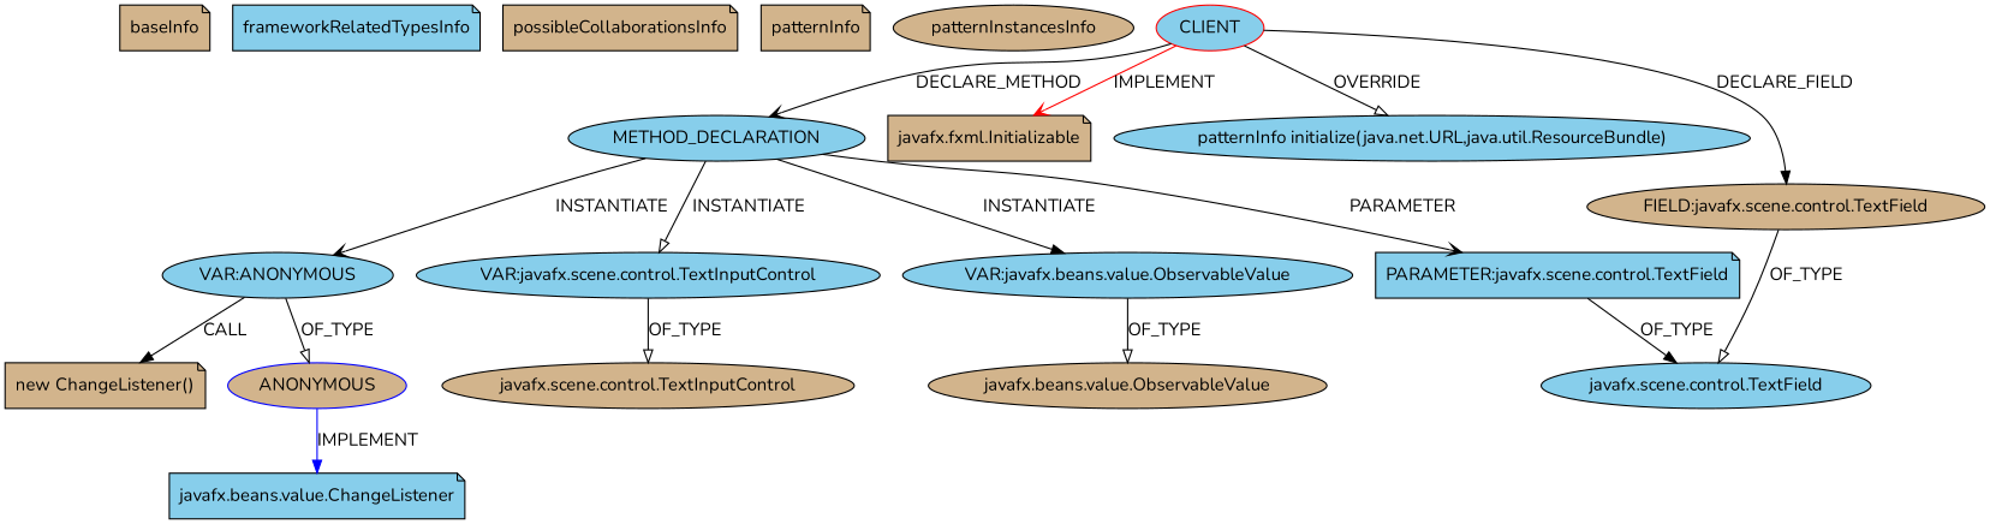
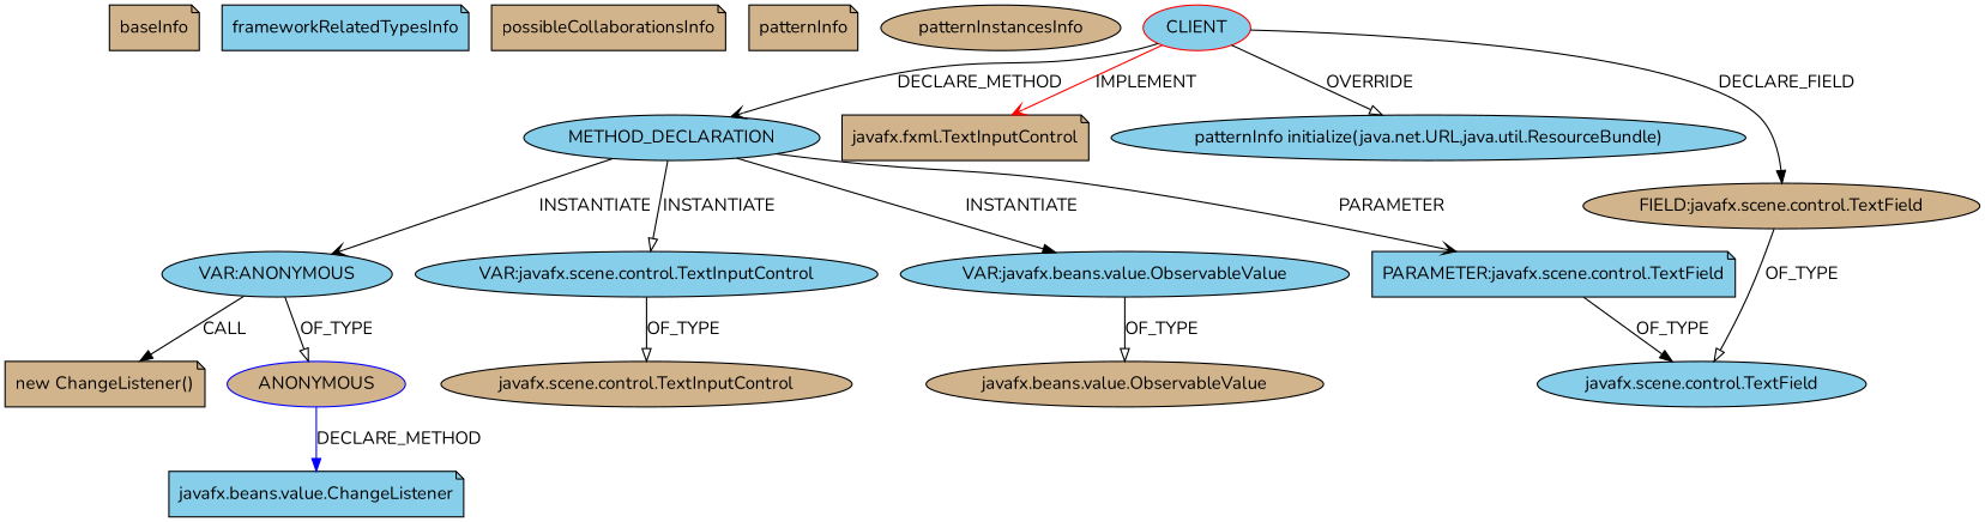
  digraph {
    fontname=Nunito
    node [fillcolor=tan fontname=Nunito shape=ellipse style=filled isFrameworkType=false]
    edge [arrowhead=onormal fontname=Nunito]
    baseInfo [category=pattern graphId=3257 isAnonymous=false possibleRelation=true shape=note isFrameworkType=""]
    frameworkRelatedTypesInfo [0="javafx.fxml.Initializable" fillcolor=skyblue shape=note isFrameworkType=""]
    possibleCollaborationsInfo [0="3257~INSTANTIATION-CLIENT_METHOD_DECLARATION-~javafx.fxml.Initializable ~javafx.beans.value.ChangeListener ~false~true" shape=note isFrameworkType=""]
    patternInfo [frequency=2.0 patternRootClient=0 shape=note isFrameworkType=""]
    patternInstancesInfo [0="stachura93-imageDownloadJavaFX~/stachura93-imageDownloadJavaFX/imageDownloadJavaFX-master/src/imageDownload/controller/Controller.java~Controller~4260" 1="amau-classifier~/amau-classifier/classifier-master/src/main/java/me/data/DataController.java~DataController~1800" isFrameworkType=""]
    n6 [fillcolor=skyblue label="PARAMETER:javafx.scene.control.TextField" shape=note vertexType=PARAMETER_DECLARATION]
    n7 [fillcolor=skyblue label="javafx.scene.control.TextField" vertexType=FRAMEWORK_CLASS_TYPE]
    n8 [fillcolor=skyblue label=METHOD_DECLARATION vertexType=CLIENT_METHOD_DECLARATION]
    n9 [fillcolor=skyblue label="VAR:ANONYMOUS" vertexType=VARIABLE_EXPRESION]
    n10 [fillcolor=skyblue label="VAR:javafx.scene.control.TextInputControl" vertexType=VARIABLE_EXPRESION]
    n11 [fillcolor=skyblue label="VAR:javafx.beans.value.ObservableValue" vertexType=VARIABLE_EXPRESION]
    n12 [color=blue label=ANONYMOUS vertexType=REFERENCE_ANONYMOUS_DECLARATION]
    n13 [label="new ChangeListener()" shape=note vertexType=CONSTRUCTOR_CALL]
    n14 [label="javafx.scene.control.TextInputControl" vertexType=FRAMEWORK_CLASS_TYPE]
    n15 [label="javafx.beans.value.ObservableValue" vertexType=FRAMEWORK_INTERFACE_TYPE]
    n16 [color=red fillcolor=skyblue label=CLIENT vertexType=ROOT_CLIENT_CLASS_DECLARATION]
-   n17 [label="javafx.fxml.Initializable" shape=note vertexType=FRAMEWORK_INTERFACE_TYPE]
+   n17 [label="javafx.fxml.TextInputControl" shape=note vertexType=FRAMEWORK_INTERFACE_TYPE]
    n18 [fillcolor=skyblue label="patternInfo initialize(java.net.URL,java.util.ResourceBundle)" vertexType=OVERRIDING_METHOD_DECLARATION]
    n19 [label="FIELD:javafx.scene.control.TextField" vertexType=FIELD_DECLARATION]
    n20 [fillcolor=skyblue label="javafx.beans.value.ChangeListener" shape=note vertexType=FRAMEWORK_INTERFACE_TYPE]
    n6 -> n7 [arrowhead=normal label=OF_TYPE]
    n8 -> n6 [arrowhead=vee label=PARAMETER]
    n8 -> n9 [arrowhead=vee label=INSTANTIATE]
    n8 -> n10 [label=INSTANTIATE]
    n8 -> n11 [arrowhead=normal label=INSTANTIATE]
    n9 -> n12 [label=OF_TYPE]
    n9 -> n13 [arrowhead=normal label=CALL]
    n10 -> n14 [label=OF_TYPE]
    n11 -> n15 [label=OF_TYPE]
-   n12 -> n20 [arrowhead=normal color=blue label=IMPLEMENT]
+   n12 -> n20 [arrowhead=normal color=blue label=DECLARE_METHOD]
    n16 -> n8 [arrowhead=vee label=DECLARE_METHOD]
    n16 -> n17 [arrowhead=vee color=red label=IMPLEMENT]
    n16 -> n18 [label=OVERRIDE]
    n16 -> n19 [arrowhead=normal label=DECLARE_FIELD]
    n19 -> n7 [label=OF_TYPE]
  }
